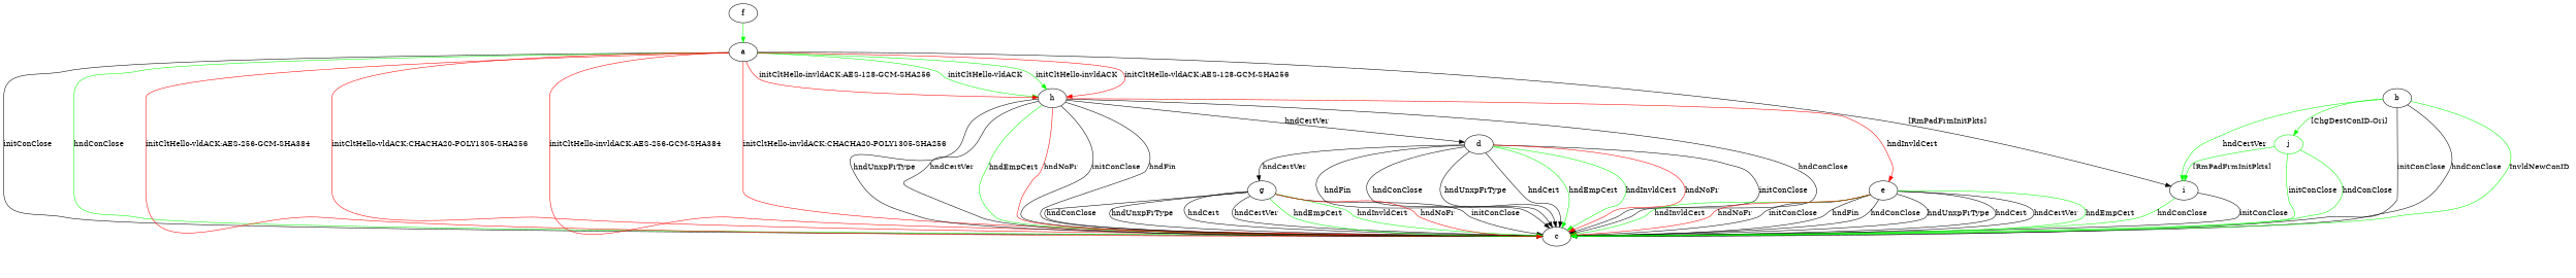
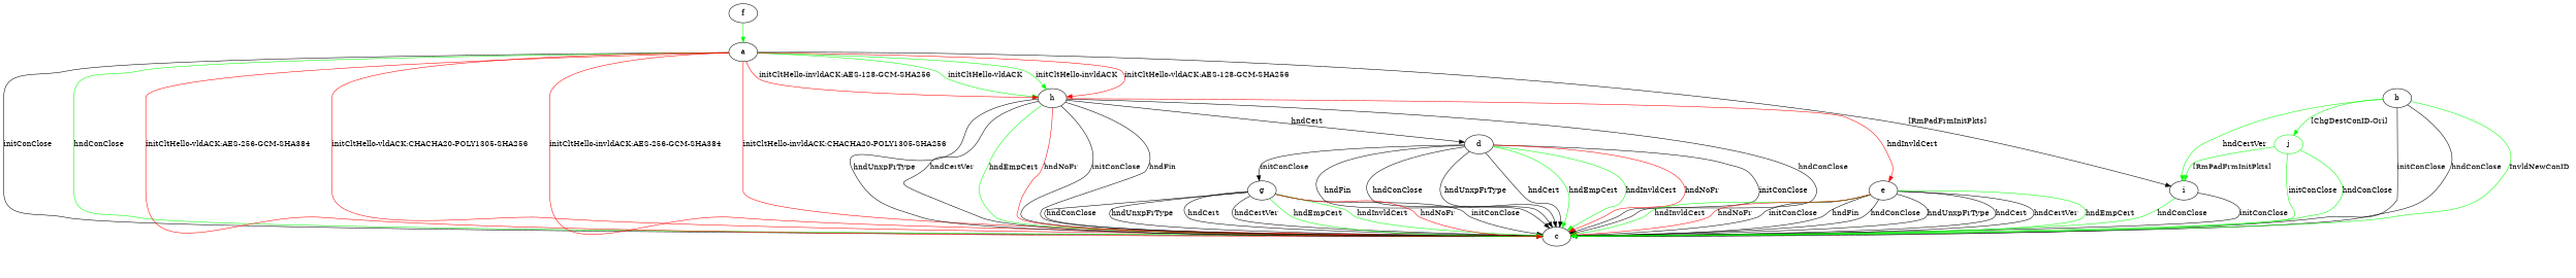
  digraph {
    a
    c
    h
    i
    d
    e
    g
    b
    j [color=green]
    f
    a -> c [label="initConClose "]
    a -> c [color=green label="hndConClose "]
    a -> c [color=red label="initCltHello-vldACK:AES-256-GCM-SHA384 "]
    a -> c [color=red label="initCltHello-vldACK:CHACHA20-POLY1305-SHA256 "]
    a -> c [color=red label="initCltHello-invldACK:AES-256-GCM-SHA384 "]
    a -> c [color=red label="initCltHello-invldACK:CHACHA20-POLY1305-SHA256 "]
    a -> h [color=green label="initCltHello-vldACK "]
    a -> h [color=green label="initCltHello-invldACK "]
    a -> h [color=red label="initCltHello-vldACK:AES-128-GCM-SHA256 "]
    a -> h [color=red label="initCltHello-invldACK:AES-128-GCM-SHA256 "]
    a -> i [label="[RmPadFrmInitPkts] "]
    h -> c [label="initConClose "]
    h -> c [label="hndFin "]
    h -> c [label="hndConClose "]
    h -> c [label="hndUnxpFrType "]
    h -> c [label="hndCertVer "]
    h -> c [color=green label="hndEmpCert "]
    h -> c [color=red label="hndNoFr "]
-   h -> d [label="hndCertVer "]
+   h -> d [label="hndCert "]
    h -> e [color=red label="hndInvldCert "]
    i -> c [label="initConClose "]
    i -> c [color=green label="hndConClose "]
    d -> c [label="initConClose "]
    d -> c [label="hndFin "]
    d -> c [label="hndConClose "]
    d -> c [label="hndUnxpFrType "]
    d -> c [label="hndCert "]
    d -> c [color=green label="hndEmpCert "]
    d -> c [color=green label="hndInvldCert "]
    d -> c [color=red label="hndNoFr "]
-   d -> g [label="hndCertVer "]
+   d -> g [label="initConClose "]
    e -> c [label="initConClose "]
    e -> c [label="hndFin "]
    e -> c [label="hndConClose "]
    e -> c [label="hndUnxpFrType "]
    e -> c [label="hndCert "]
    e -> c [label="hndCertVer "]
    e -> c [color=green label="hndEmpCert "]
    e -> c [color=green label="hndInvldCert "]
    e -> c [color=red label="hndNoFr "]
    g -> c [label="initConClose "]
    g -> c [label="hndConClose "]
    g -> c [label="hndUnxpFrType "]
    g -> c [label="hndCert "]
    g -> c [label="hndCertVer "]
    g -> c [color=green label="hndEmpCert "]
    g -> c [color=green label="hndInvldCert "]
    g -> c [color=red label="hndNoFr "]
    b -> c [label="initConClose "]
    b -> c [label="hndConClose "]
    b -> c [color=green label="InvldNewConID "]
    b -> i [color=green label="hndCertVer "]
    b -> j [color=green label="[ChgDestConID-Ori] "]
    j -> c [color=green label="initConClose "]
    j -> c [color=green label="hndConClose "]
    j -> i [color=green label="[RmPadFrmInitPkts] "]
    f -> a [color=green]
  }
